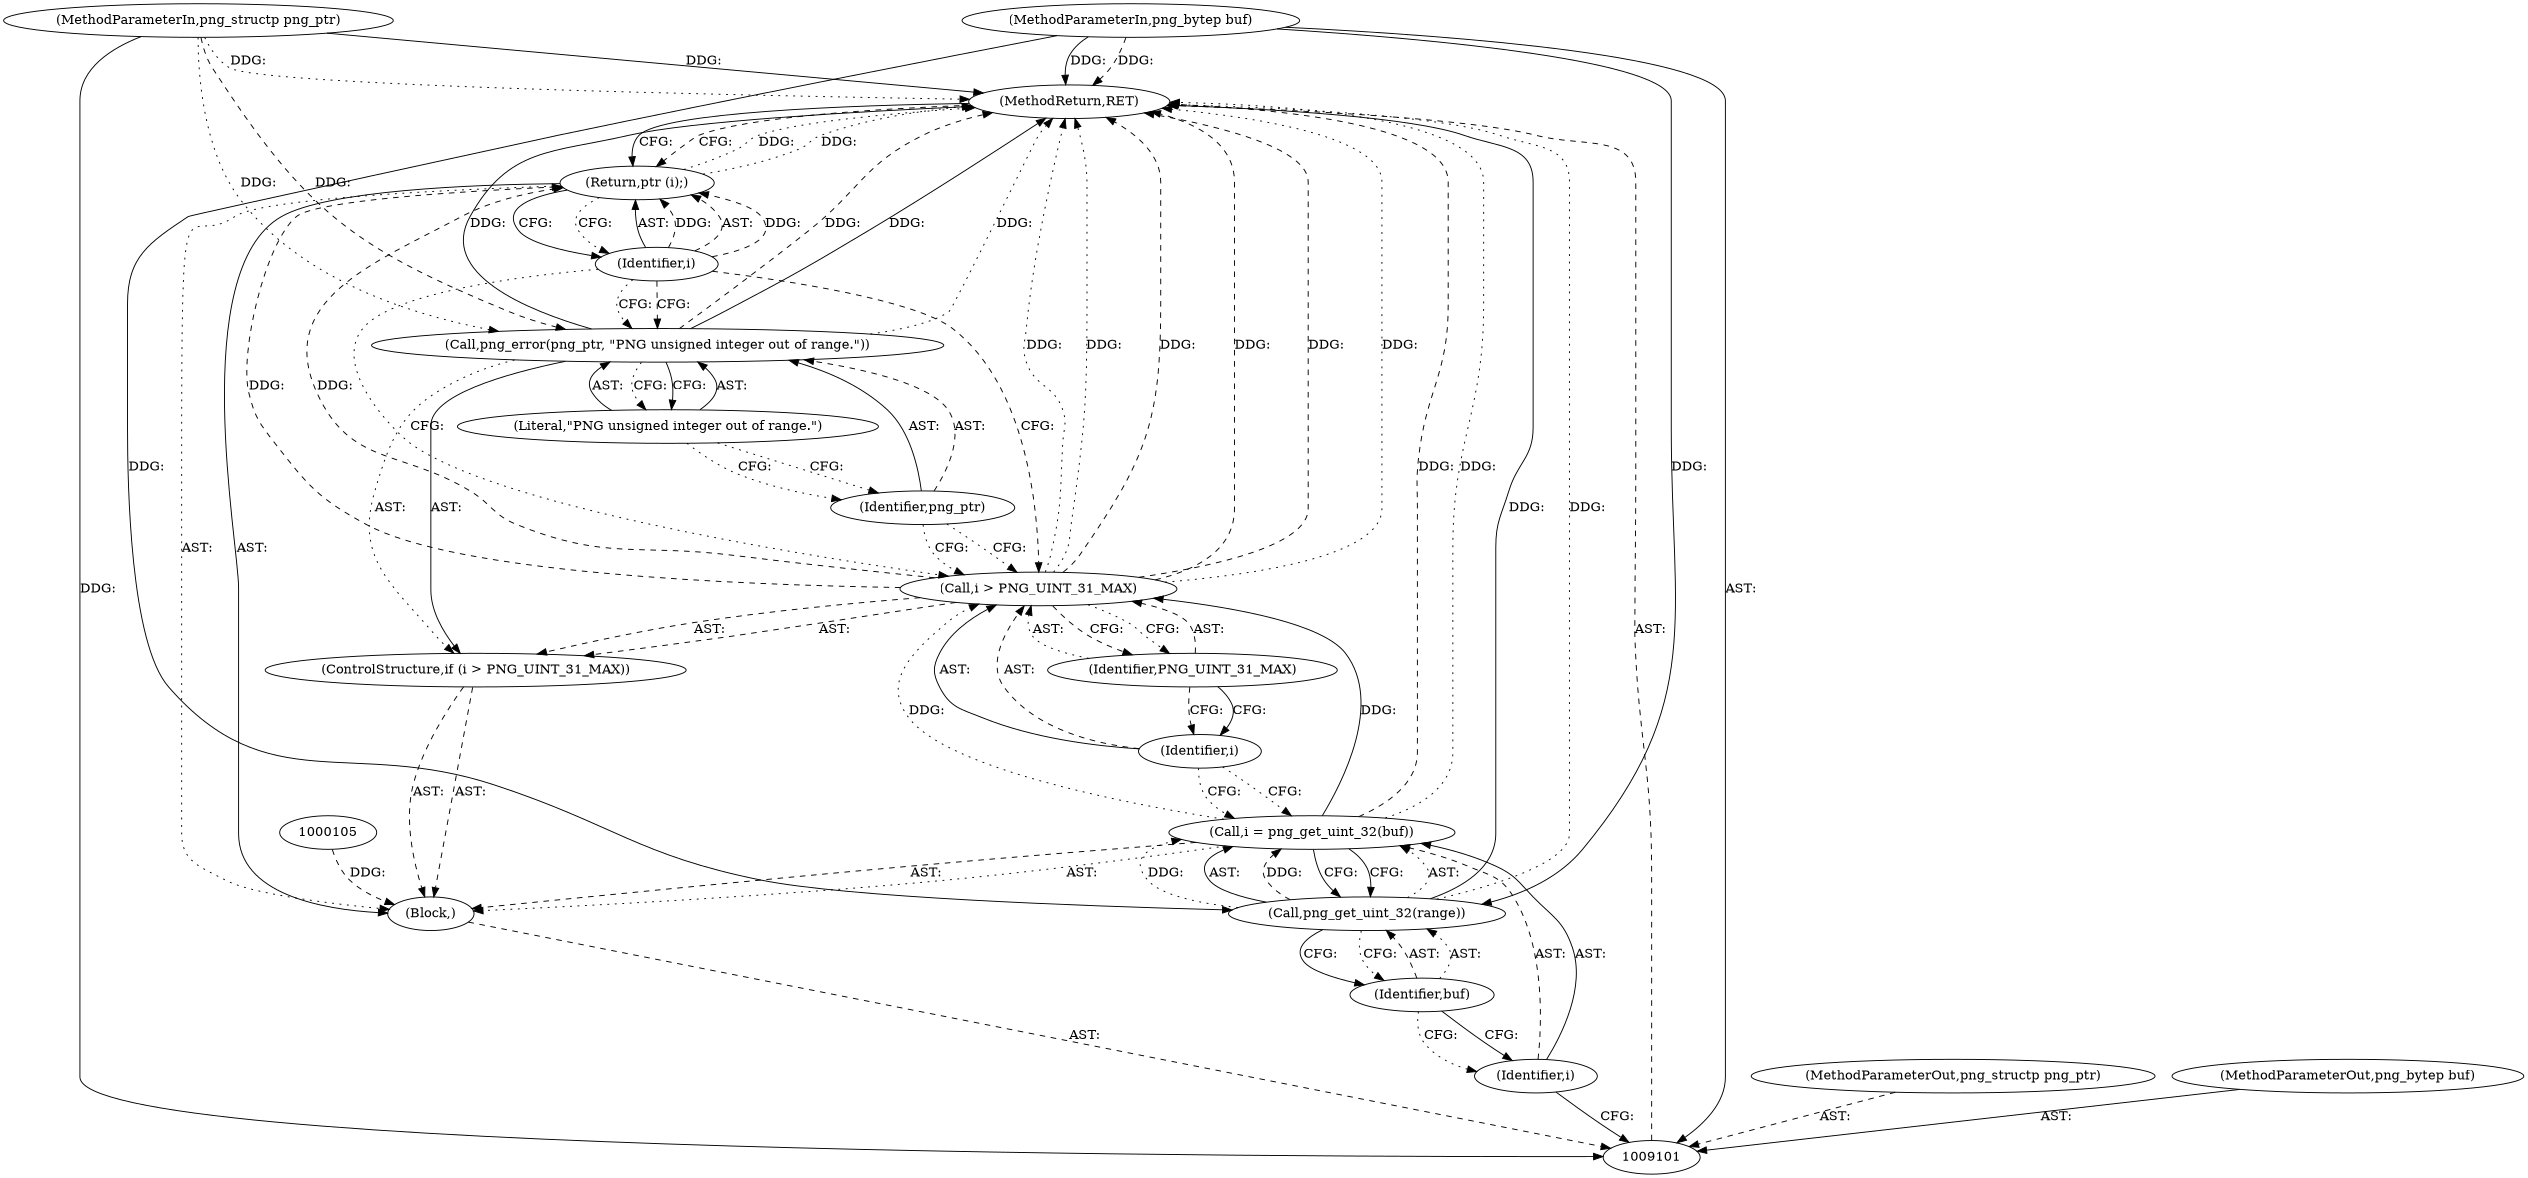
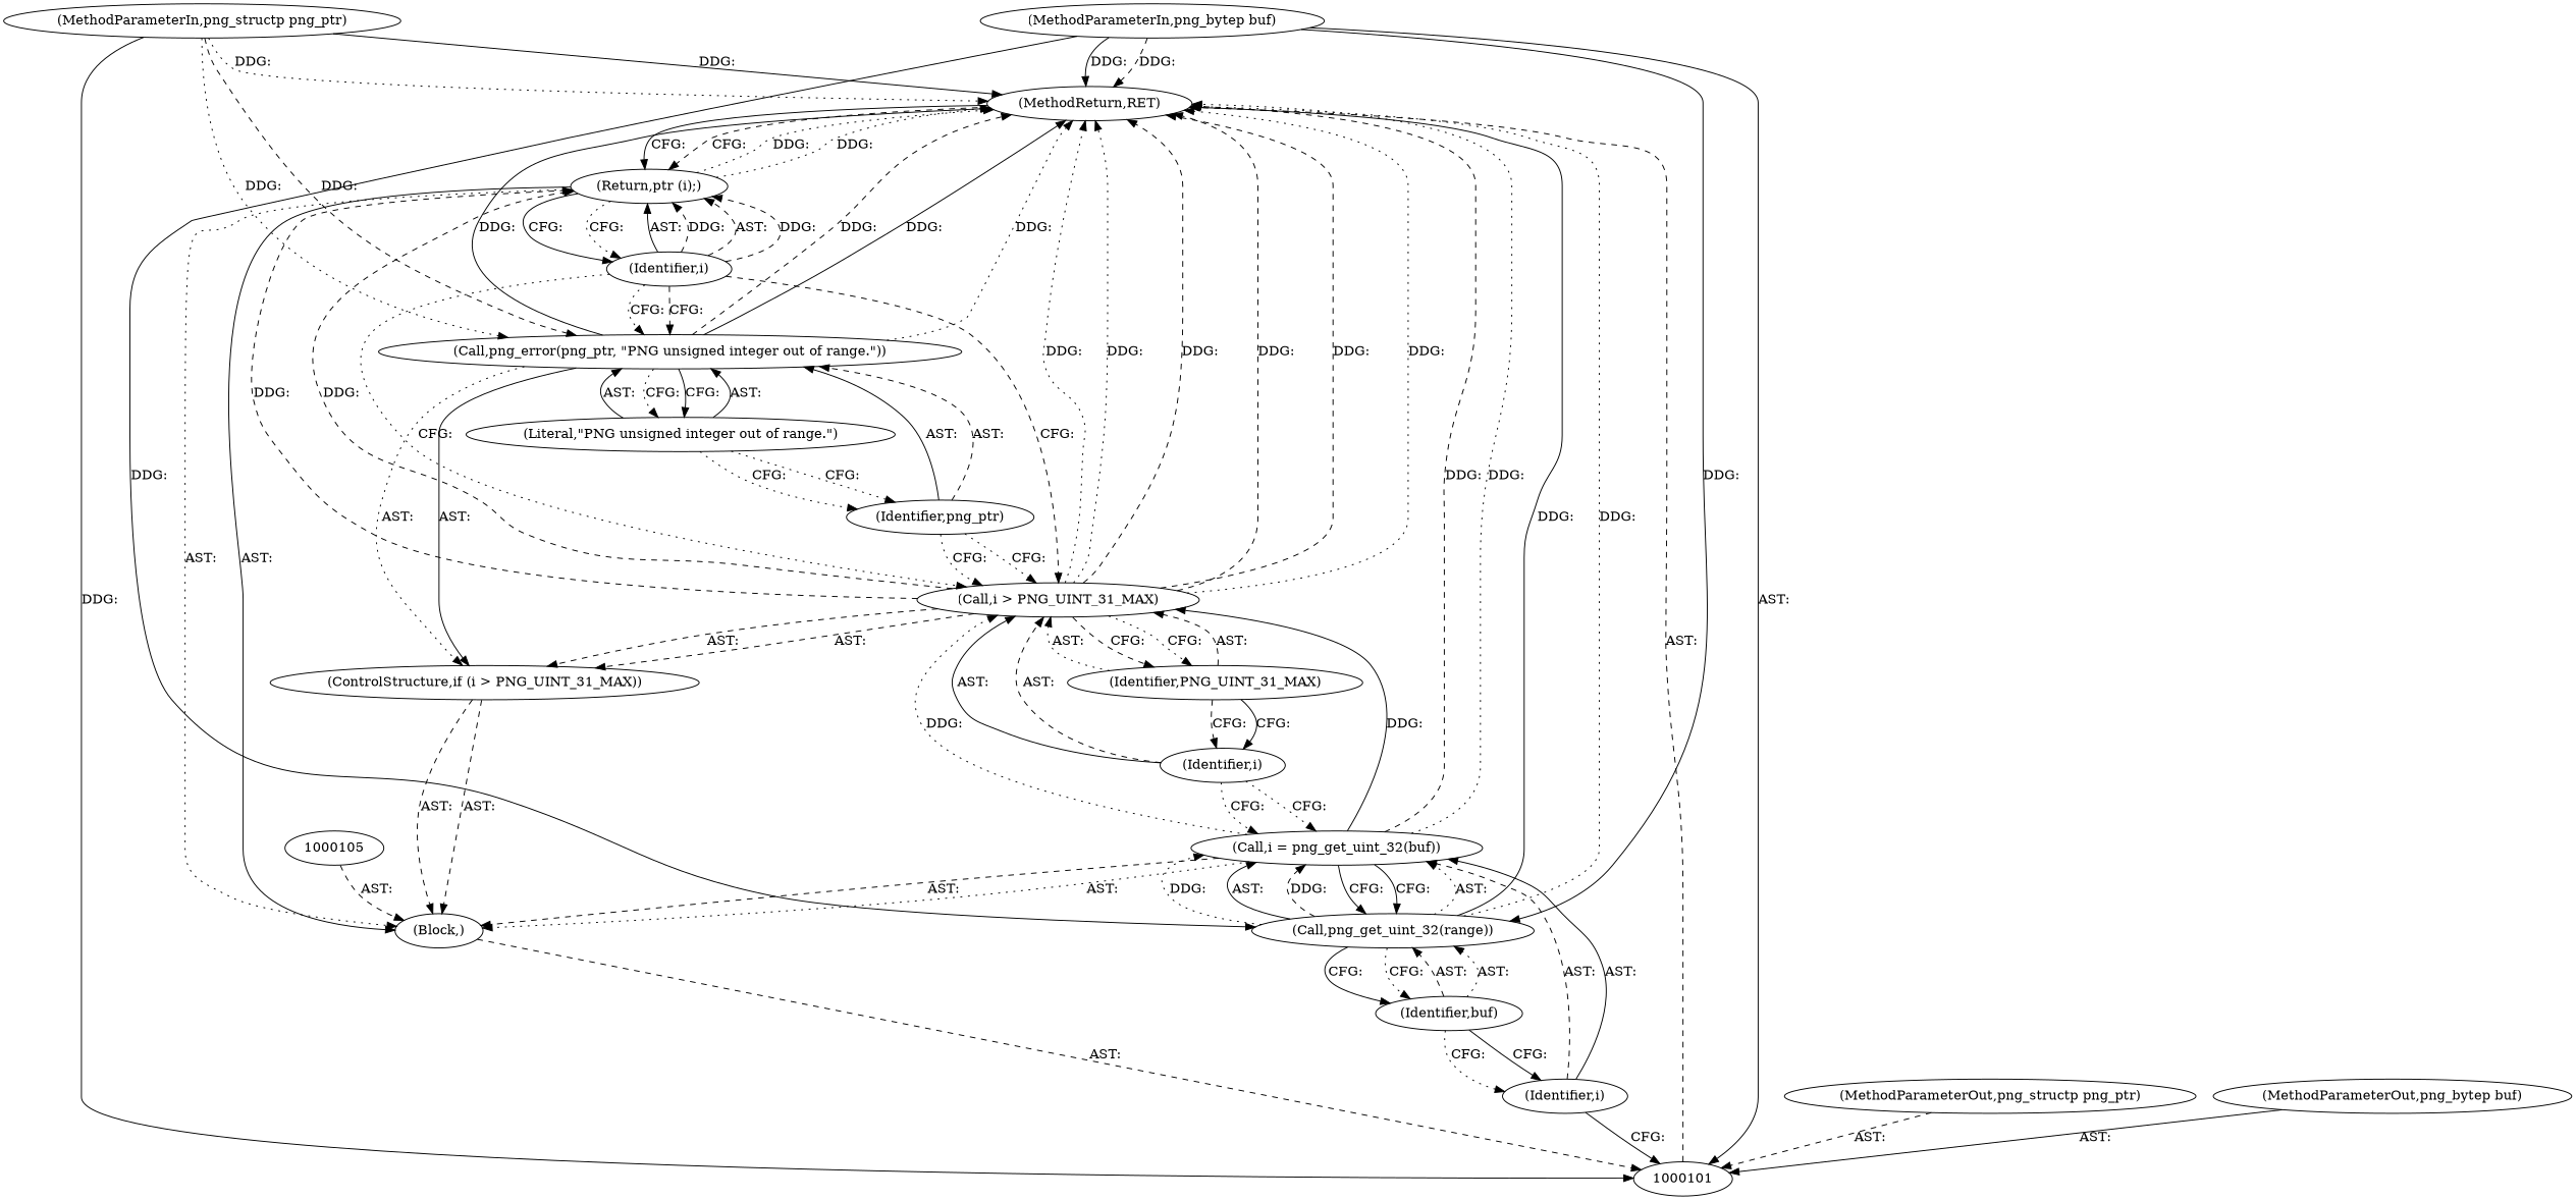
  digraph {
    edge [style=dashed]
    n1 [label="(MethodReturn,RET)"]
    n2 [label="(Return,ptr (i);)"]
    n3 [label="(Block,)"]
    n4 [label="(Identifier,i)"]
-   1000101 [label=1009101]
+   1000101
    n6 [label="(MethodParameterIn,png_structp png_ptr)"]
    n7 [label="(Call,png_error(png_ptr, \"PNG unsigned integer out of range.\"))"]
    n8 [label="(ControlStructure,if (i > PNG_UINT_31_MAX))"]
    n9 [label="(Literal,\"PNG unsigned integer out of range.\")"]
    n10 [label="(MethodParameterOut,png_structp png_ptr)"]
    n11 [label="(MethodParameterIn,png_bytep buf)"]
    n12 [label="(Call,png_get_uint_32(range))"]
    n13 [label="(Call,i = png_get_uint_32(buf))"]
    n14 [label="(Identifier,buf)"]
    n15 [label="(MethodParameterOut,png_bytep buf)"]
    n16 [label="(Identifier,PNG_UINT_31_MAX)"]
    n17 [label="(Call,i > PNG_UINT_31_MAX)"]
    n18 [label="(Identifier,i)"]
    n19 [label="(Identifier,png_ptr)"]
    n20 [label="(Identifier,i)"]
    1000105
    n1 -> n2 [label="CFG: " style=solid]
    n1 -> n2 [label="CFG: "]
    n2 -> n1 [label="DDG: " style=dotted]
    n2 -> n1 [label="DDG: " style=dotted]
    n2 -> n3 [label="AST: " style=dotted]
    n2 -> n3 [label="AST: " style=solid]
    n2 -> n4 [label="CFG: " style=solid]
    n2 -> n4 [label="CFG: " style=dotted]
    n3 -> 1000101 [label="AST: "]
    n4 -> n2 [label="AST: " style=solid]
    n4 -> n2 [label="DDG: "]
    n4 -> n2 [label="AST: "]
    n4 -> n2 [label="DDG: "]
    n4 -> n7 [label="CFG: " style=dotted]
    n4 -> n7 [label="CFG: "]
    n4 -> n17 [label="CFG: "]
    n4 -> n17 [label="CFG: " style=dotted]
    1000101 -> n1 [label="AST: "]
    n6 -> n1 [label="DDG: " style=dotted]
    n6 -> n1 [label="DDG: " style=solid]
    n6 -> 1000101 [label="DDG: " style=solid]
    n6 -> n7 [label="DDG: "]
    n6 -> n7 [label="DDG: " style=dotted]
    n7 -> n1 [label="DDG: " style=dotted]
    n7 -> n1 [label="DDG: " style=solid]
    n7 -> n1 [label="DDG: "]
    n7 -> n1 [label="DDG: " style=solid]
    n7 -> n8 [label="AST: " style=solid]
    n7 -> n8 [label="AST: " style=dotted]
    n7 -> n9 [label="CFG: " style=dotted]
    n7 -> n9 [label="CFG: " style=solid]
    n8 -> n3 [label="AST: "]
    n8 -> n3 [label="AST: "]
    n9 -> n7 [label="AST: " style=solid]
    n9 -> n7 [label="AST: " style=solid]
    n9 -> n19 [label="CFG: " style=dotted]
    n9 -> n19 [label="CFG: " style=dotted]
    n10 -> 1000101 [label="AST: "]
    n11 -> n1 [label="DDG: " style=solid]
    n11 -> n1 [label="DDG: "]
    n11 -> 1000101 [label="AST: " style=solid]
    n11 -> n12 [label="DDG: " style=solid]
    n11 -> n12 [label="DDG: " style=solid]
    n12 -> n1 [label="DDG: " style=solid]
    n12 -> n1 [label="DDG: " style=dotted]
    n12 -> n13 [label="AST: " style=dotted]
    n12 -> n13 [label="DDG: " style=dotted]
    n12 -> n13 [label="AST: " style=solid]
    n12 -> n13 [label="DDG: "]
    n12 -> n14 [label="CFG: " style=solid]
    n12 -> n14 [label="CFG: " style=dotted]
    n13 -> n1 [label="DDG: "]
    n13 -> n1 [label="DDG: " style=dotted]
    n13 -> n3 [label="AST: "]
    n13 -> n3 [label="AST: " style=dotted]
    n13 -> n12 [label="CFG: " style=solid]
    n13 -> n12 [label="CFG: " style=solid]
    n13 -> n17 [label="DDG: " style=solid]
    n13 -> n17 [label="DDG: " style=dotted]
    n14 -> n12 [label="AST: "]
    n14 -> n12 [label="AST: " style=dotted]
    n14 -> n20 [label="CFG: " style=dotted]
    n14 -> n20 [label="CFG: " style=solid]
    n15 -> 1000101 [label="AST: " style=solid]
    n16 -> n17 [label="AST: "]
    n16 -> n17 [label="AST: " style=dotted]
    n16 -> n18 [label="CFG: " style=solid]
    n16 -> n18 [label="CFG: "]
    n17 -> n1 [label="DDG: " style=dotted]
    n17 -> n1 [label="DDG: " style=dotted]
    n17 -> n1 [label="DDG: "]
    n17 -> n1 [label="DDG: "]
    n17 -> n1 [label="DDG: "]
    n17 -> n1 [label="DDG: " style=dotted]
    n17 -> n2 [label="DDG: "]
    n17 -> n2 [label="DDG: "]
    n17 -> n8 [label="AST: "]
    n17 -> n8 [label="AST: "]
    n17 -> n16 [label="CFG: "]
    n17 -> n16 [label="CFG: " style=dotted]
    n18 -> n13 [label="CFG: " style=dotted]
    n18 -> n13 [label="CFG: " style=dotted]
    n18 -> n17 [label="AST: " style=solid]
    n18 -> n17 [label="AST: "]
    n19 -> n7 [label="AST: " style=solid]
    n19 -> n7 [label="AST: "]
    n19 -> n17 [label="CFG: " style=dotted]
    n19 -> n17 [label="CFG: " style=dotted]
    n20 -> 1000101 [label="CFG: " style=solid]
    n20 -> n13 [label="AST: "]
    n20 -> n13 [label="AST: " style=solid]
-   1000105 -> n3 [label="DDG: "]
+   1000105 -> n3 [label="AST: "]
  }
